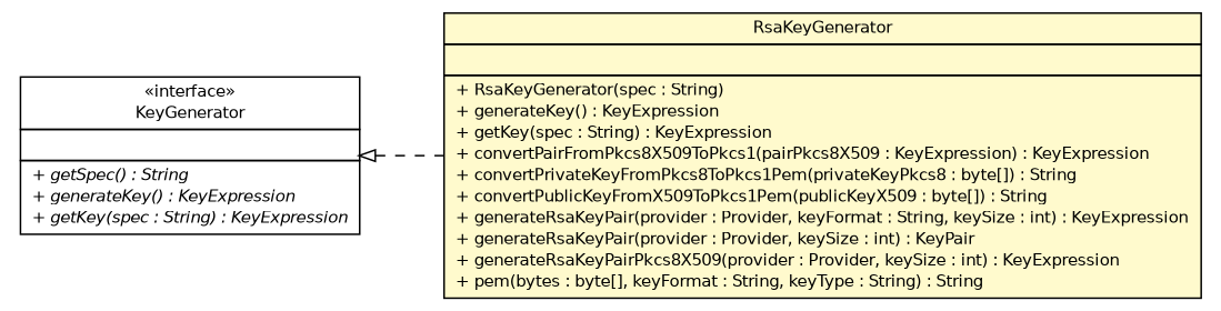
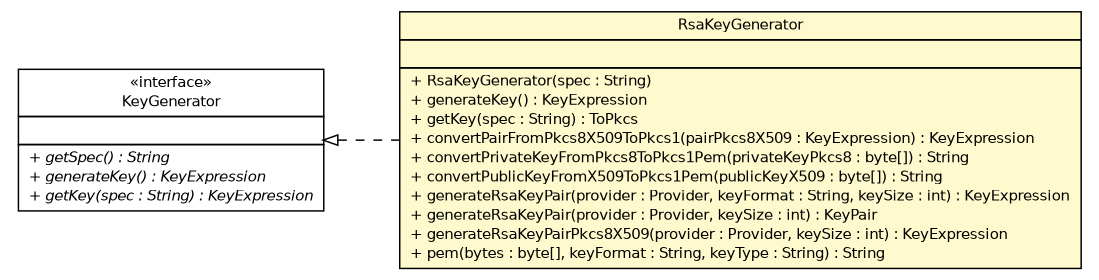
  digraph {
    nodesep=0.25
    ranksep=0.5
    rankdir=LR
    node [fontcolor=black fontname=Helvetica fontsize=10.0 shape=plaintext]
-   n1 [label=<<table title="com.yirendai.oss.lib.common.crypto.RsaKeyGenerator" border="0" cellborder="1" cellspacing="0" cellpadding="2" port="p" bgcolor="lemonChiffon" href="./RsaKeyGenerator.html"> 		<tr><td><table border="0" cellspacing="0" cellpadding="1"> <tr><td align="center" balign="center"> RsaKeyGenerator </td></tr> 		</table></td></tr> 		<tr><td><table border="0" cellspacing="0" cellpadding="1"> <tr><td align="left" balign="left">  </td></tr> 		</table></td></tr> 		<tr><td><table border="0" cellspacing="0" cellpadding="1"> <tr><td align="left" balign="left"> + RsaKeyGenerator(spec : String) </td></tr> <tr><td align="left" balign="left"> + generateKey() : KeyExpression </td></tr> <tr><td align="left" balign="left"> + getKey(spec : String) : KeyExpression </td></tr> <tr><td align="left" balign="left"> + convertPairFromPkcs8X509ToPkcs1(pairPkcs8X509 : KeyExpression) : KeyExpression </td></tr> <tr><td align="left" balign="left"> + convertPrivateKeyFromPkcs8ToPkcs1Pem(privateKeyPkcs8 : byte[]) : String </td></tr> <tr><td align="left" balign="left"> + convertPublicKeyFromX509ToPkcs1Pem(publicKeyX509 : byte[]) : String </td></tr> <tr><td align="left" balign="left"> + generateRsaKeyPair(provider : Provider, keyFormat : String, keySize : int) : KeyExpression </td></tr> <tr><td align="left" balign="left"> + generateRsaKeyPair(provider : Provider, keySize : int) : KeyPair </td></tr> <tr><td align="left" balign="left"> + generateRsaKeyPairPkcs8X509(provider : Provider, keySize : int) : KeyExpression </td></tr> <tr><td align="left" balign="left"> + pem(bytes : byte[], keyFormat : String, keyType : String) : String </td></tr> 		</table></td></tr> 		</table>>]
+   n1 [label=<<table title="com.yirendai.oss.lib.common.crypto.RsaKeyGenerator" border="0" cellborder="1" cellspacing="0" cellpadding="2" port="p" bgcolor="lemonChiffon" href="./RsaKeyGenerator.html"> 		<tr><td><table border="0" cellspacing="0" cellpadding="1"> <tr><td align="center" balign="center"> RsaKeyGenerator </td></tr> 		</table></td></tr> 		<tr><td><table border="0" cellspacing="0" cellpadding="1"> <tr><td align="left" balign="left">  </td></tr> 		</table></td></tr> 		<tr><td><table border="0" cellspacing="0" cellpadding="1"> <tr><td align="left" balign="left"> + RsaKeyGenerator(spec : String) </td></tr> <tr><td align="left" balign="left"> + generateKey() : KeyExpression </td></tr> <tr><td align="left" balign="left"> + getKey(spec : String) : ToPkcs </td></tr> <tr><td align="left" balign="left"> + convertPairFromPkcs8X509ToPkcs1(pairPkcs8X509 : KeyExpression) : KeyExpression </td></tr> <tr><td align="left" balign="left"> + convertPrivateKeyFromPkcs8ToPkcs1Pem(privateKeyPkcs8 : byte[]) : String </td></tr> <tr><td align="left" balign="left"> + convertPublicKeyFromX509ToPkcs1Pem(publicKeyX509 : byte[]) : String </td></tr> <tr><td align="left" balign="left"> + generateRsaKeyPair(provider : Provider, keyFormat : String, keySize : int) : KeyExpression </td></tr> <tr><td align="left" balign="left"> + generateRsaKeyPair(provider : Provider, keySize : int) : KeyPair </td></tr> <tr><td align="left" balign="left"> + generateRsaKeyPairPkcs8X509(provider : Provider, keySize : int) : KeyExpression </td></tr> <tr><td align="left" balign="left"> + pem(bytes : byte[], keyFormat : String, keyType : String) : String </td></tr> 		</table></td></tr> 		</table>>]
    n2 [label=<<table title="com.yirendai.oss.lib.common.crypto.KeyGenerator" border="0" cellborder="1" cellspacing="0" cellpadding="2" port="p" href="./KeyGenerator.html"> 		<tr><td><table border="0" cellspacing="0" cellpadding="1"> <tr><td align="center" balign="center"> &#171;interface&#187; </td></tr> <tr><td align="center" balign="center"> KeyGenerator </td></tr> 		</table></td></tr> 		<tr><td><table border="0" cellspacing="0" cellpadding="1"> <tr><td align="left" balign="left">  </td></tr> 		</table></td></tr> 		<tr><td><table border="0" cellspacing="0" cellpadding="1"> <tr><td align="left" balign="left"><font face="Helvetica-Oblique" point-size="10.0"> + getSpec() : String </font></td></tr> <tr><td align="left" balign="left"><font face="Helvetica-Oblique" point-size="10.0"> + generateKey() : KeyExpression </font></td></tr> <tr><td align="left" balign="left"><font face="Helvetica-Oblique" point-size="10.0"> + getKey(spec : String) : KeyExpression </font></td></tr> 		</table></td></tr> 		</table>>]
    n2 -> n1 [arrowtail=empty dir=back fontname=Helvetica fontsize=10 headport=p labelfontname=Helvetica labelfontsize=10 style=dashed tailport=p]
  }
